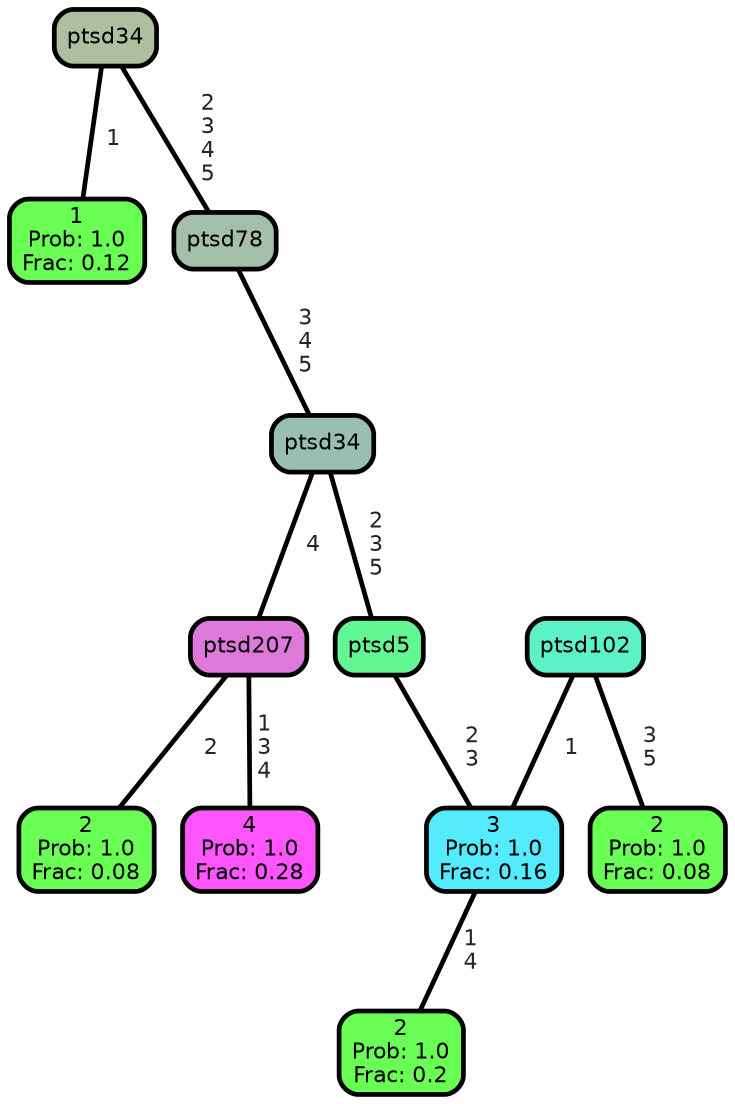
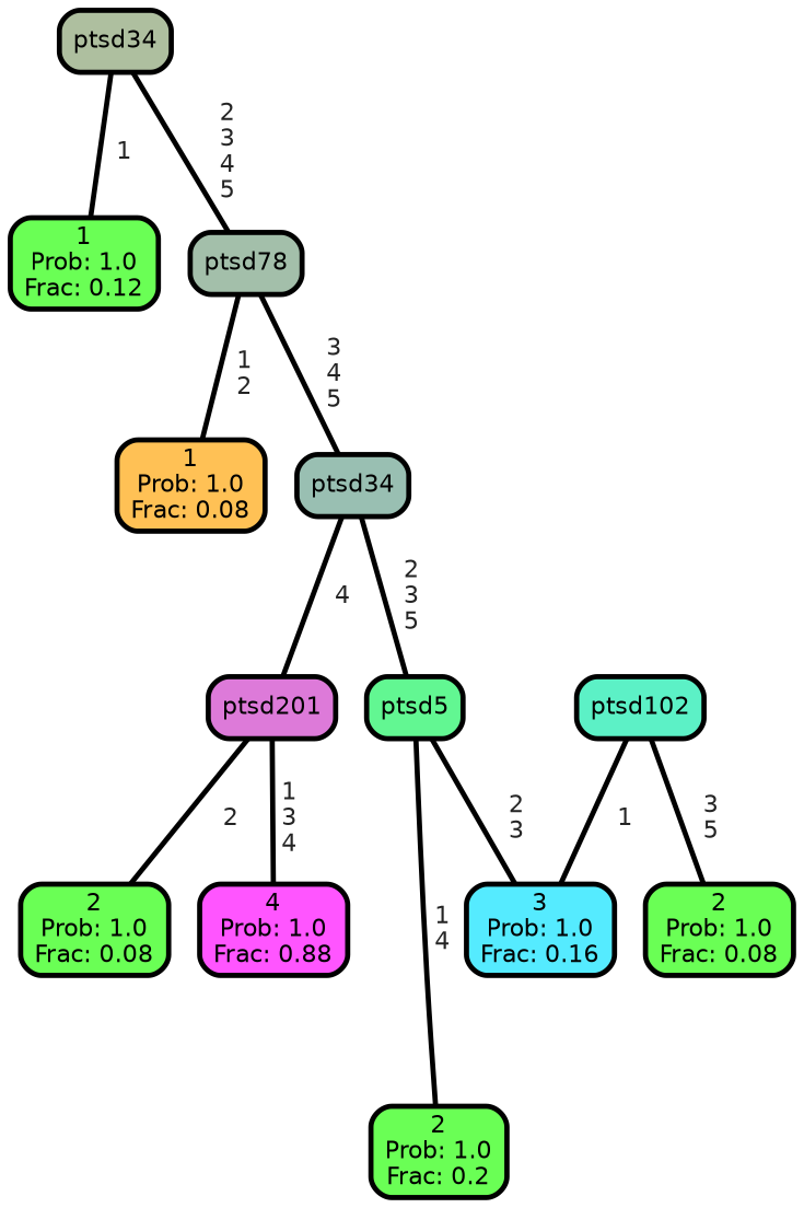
  graph {
    ranksep="0 equally"
    splines=straight
    node [color=black fillcolor="#6aff55" fontcolor=black fontname=helvetica penwidth=3 shape=box style="filled, rounded"]
    edge [color=black fontcolor=grey14 fontname=helvetica fontweight=bold penwidth=3]
    n1 [label="1\nProb: 1.0\nFrac: 0.12"]
    n2 [fillcolor="#aebf9f" label=ptsd34]
    n3 [fillcolor="#a3bfaa" label=ptsd78]
+   n4 [fillcolor="#ffc155" label="1\nProb: 1.0\nFrac: 0.08"]
    n5 [fillcolor="#99bfb2" label=ptsd34]
-   n6 [fillcolor="#dd7ad9" label=ptsd207]
+   n6 [fillcolor="#dd7ad9" label=ptsd201]
    n7 [fillcolor="#62f792" label=ptsd5]
    n8 [label="2\nProb: 1.0\nFrac: 0.08"]
-   n9 [fillcolor="#ff55ff" label="4\nProb: 1.0\nFrac: 0.28"]
+   n9 [fillcolor="#ff55ff" label="4\nProb: 1.0\nFrac: 0.88"]
    n10 [fillcolor="#55ebff" label="3\nProb: 1.0\nFrac: 0.16"]
    n11 [label="2\nProb: 1.0\nFrac: 0.2"]
    n12 [fillcolor="#5cf1c6" label=ptsd102]
    n13 [label="2\nProb: 1.0\nFrac: 0.08"]
    subgraph sub_1 {
      rank=same
    }
    n2 -- n1 [label=" 1"]
    n2 -- n3 [label=" 2\n 3\n 4\n 5"]
+   n3 -- n4 [label=" 1\n 2"]
    n3 -- n5 [label=" 3\n 4\n 5"]
    n5 -- n6 [label=" 4"]
    n5 -- n7 [label=" 2\n 3\n 5"]
    n6 -- n8 [label=" 2"]
    n6 -- n9 [label=" 1\n 3\n 4"]
    n7 -- n10 [label=" 2\n 3"]
-   n10 -- n11 [label=" 1\n 4"]
+   n7 -- n11 [label=" 1\n 4"]
    n12 -- n10 [label=" 1"]
    n12 -- n13 [label=" 3\n 5"]
  }
